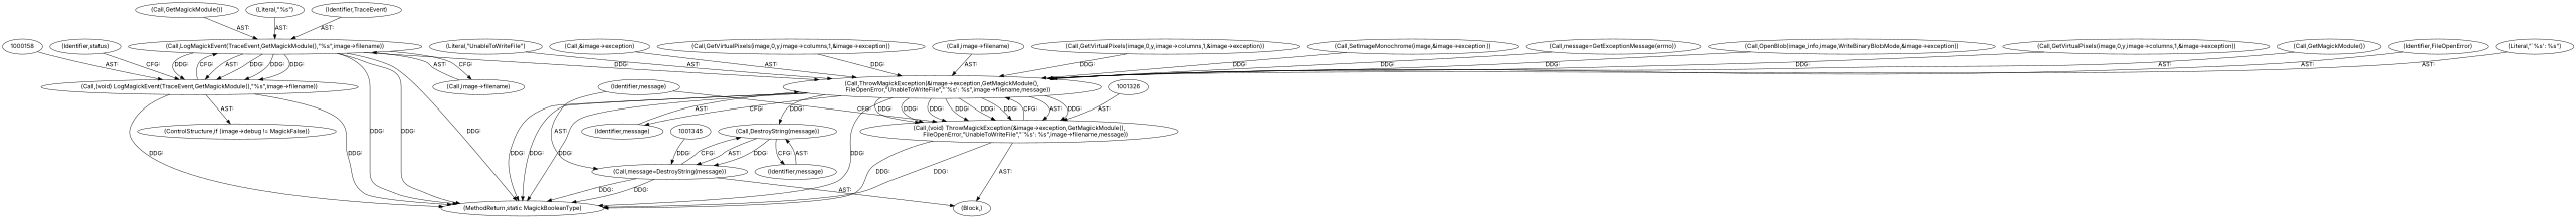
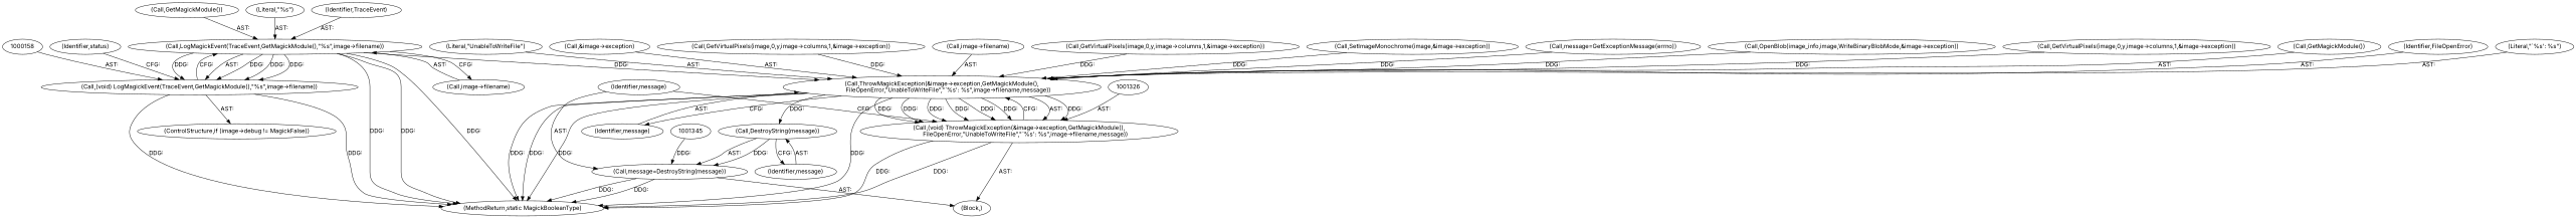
  digraph {
    fontname=Inter
    node [fontname=Inter]
    edge [fontname=Inter]
    n1 [label="(Call,LogMagickEvent(TraceEvent,GetMagickModule(),\"%s\",image->filename))"]
    n2 [label="(Call,(void) LogMagickEvent(TraceEvent,GetMagickModule(),\"%s\",image->filename))"]
    n3 [label="(Call,ThrowMagickException(&image->exception,GetMagickModule(),\n        FileOpenError,\"UnableToWriteFile\",\"`%s': %s\",image->filename,message))"]
    n4 [label="(Call,image->filename)"]
    n5 [label="(MethodReturn,static MagickBooleanType)"]
    n6 [label="(ControlStructure,if (image->debug != MagickFalse))"]
    n7 [label="(Call,(void) ThrowMagickException(&image->exception,GetMagickModule(),\n        FileOpenError,\"UnableToWriteFile\",\"`%s': %s\",image->filename,message))"]
    n8 [label="(Call,DestroyString(message))"]
    n9 [label="(Identifier,message)"]
    n10 [label="(Block,)"]
    n11 [label="(Call,message=DestroyString(message))"]
    n12 [label="(Identifier,message)"]
    n13 [label="(Literal,\"`%s': %s\")"]
    n14 [label="(Literal,\"UnableToWriteFile\")"]
    n15 [label="(Call,&image->exception)"]
    n16 [label="(Call,GetVirtualPixels(image,0,y,image->columns,1,&image->exception))"]
    n17 [label="(Identifier,message)"]
    n18 [label="(Call,image->filename)"]
    n19 [label="(Call,GetMagickModule())"]
    n20 [label="(Call,GetVirtualPixels(image,0,y,image->columns,1,&image->exception))"]
    n21 [label="(Call,SetImageMonochrome(image,&image->exception))"]
    n22 [label="(Call,message=GetExceptionMessage(errno))"]
    n23 [label="(Call,OpenBlob(image_info,image,WriteBinaryBlobMode,&image->exception))"]
    n24 [label="(Literal,\"%s\")"]
    n25 [label="(Identifier,status)"]
    n26 [label="(Call,GetVirtualPixels(image,0,y,image->columns,1,&image->exception))"]
    n27 [label="(Call,GetMagickModule())"]
    n28 [label="(Identifier,FileOpenError)"]
    n29 [label="(Identifier,TraceEvent)"]
    1000158
    1001326
    1001345
    n1 -> n2 [label="AST: "]
    n1 -> n2 [label="DDG: "]
    n1 -> n2 [label="DDG: "]
    n1 -> n2 [label="DDG: "]
    n1 -> n2 [label="DDG: "]
    n1 -> n3 [label="DDG: "]
    n1 -> n4 [label="CFG: "]
    n1 -> n5 [label="DDG: "]
    n1 -> n5 [label="DDG: "]
    n1 -> n5 [label="DDG: "]
    n2 -> n1 [label="CFG: "]
    n2 -> n5 [label="DDG: "]
    n2 -> n5 [label="DDG: "]
    n2 -> n6 [label="AST: "]
    n3 -> n5 [label="DDG: "]
    n3 -> n5 [label="DDG: "]
    n3 -> n5 [label="DDG: "]
    n3 -> n5 [label="DDG: "]
    n3 -> n7 [label="AST: "]
    n3 -> n7 [label="DDG: "]
    n3 -> n7 [label="DDG: "]
    n3 -> n7 [label="DDG: "]
    n3 -> n7 [label="DDG: "]
    n3 -> n7 [label="DDG: "]
    n3 -> n7 [label="DDG: "]
    n3 -> n7 [label="DDG: "]
    n3 -> n8 [label="DDG: "]
    n3 -> n9 [label="CFG: "]
    n4 -> n1 [label="AST: "]
    n7 -> n3 [label="CFG: "]
    n7 -> n5 [label="DDG: "]
    n7 -> n5 [label="DDG: "]
    n7 -> n10 [label="AST: "]
    n8 -> n11 [label="AST: "]
    n8 -> n11 [label="DDG: "]
    n8 -> n12 [label="CFG: "]
    n9 -> n3 [label="AST: "]
    n11 -> n5 [label="DDG: "]
    n11 -> n5 [label="DDG: "]
-   n11 -> n8 [label="CFG: "]
    n11 -> n10 [label="AST: "]
    n12 -> n8 [label="AST: "]
    n13 -> n3 [label="AST: "]
    n14 -> n3 [label="AST: "]
    n15 -> n3 [label="AST: "]
    n16 -> n3 [label="DDG: "]
    n17 -> n7 [label="CFG: "]
    n17 -> n11 [label="AST: "]
    n18 -> n3 [label="AST: "]
    n19 -> n1 [label="AST: "]
    n20 -> n3 [label="DDG: "]
    n21 -> n3 [label="DDG: "]
    n22 -> n3 [label="DDG: "]
    n23 -> n3 [label="DDG: "]
    n24 -> n1 [label="AST: "]
    n25 -> n2 [label="CFG: "]
    n26 -> n3 [label="DDG: "]
    n27 -> n3 [label="AST: "]
    n28 -> n3 [label="AST: "]
    n29 -> n1 [label="AST: "]
    1000158 -> n2 [label="AST: "]
    1001326 -> n7 [label="AST: "]
    1001345 -> n11 [label="DDG: "]
  }
